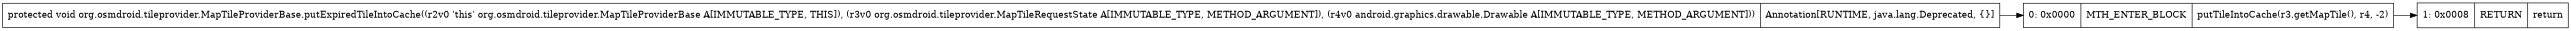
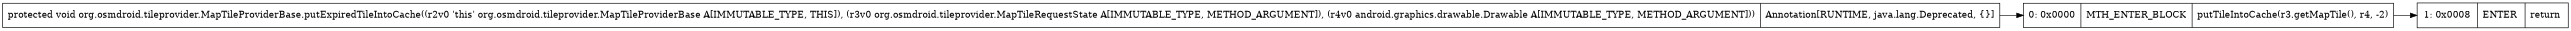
  digraph {
    rankdir=LR
    node [shape=record]
    n1 [label="{0\:\ 0x0000|MTH_ENTER_BLOCK\l|putTileIntoCache(r3.getMapTile(), r4, \-2)\l}"]
-   n2 [label="{1\:\ 0x0008|RETURN\l|return\l}"]
+   n2 [label="{1\:\ 0x0008|ENTER\l|return\l}"]
    n3 [label="{protected void org.osmdroid.tileprovider.MapTileProviderBase.putExpiredTileIntoCache((r2v0 'this' org.osmdroid.tileprovider.MapTileProviderBase A[IMMUTABLE_TYPE, THIS]), (r3v0 org.osmdroid.tileprovider.MapTileRequestState A[IMMUTABLE_TYPE, METHOD_ARGUMENT]), (r4v0 android.graphics.drawable.Drawable A[IMMUTABLE_TYPE, METHOD_ARGUMENT]))  | Annotation[RUNTIME, java.lang.Deprecated, \{\}]\l}"]
    n1 -> n2
    n3 -> n1
  }
